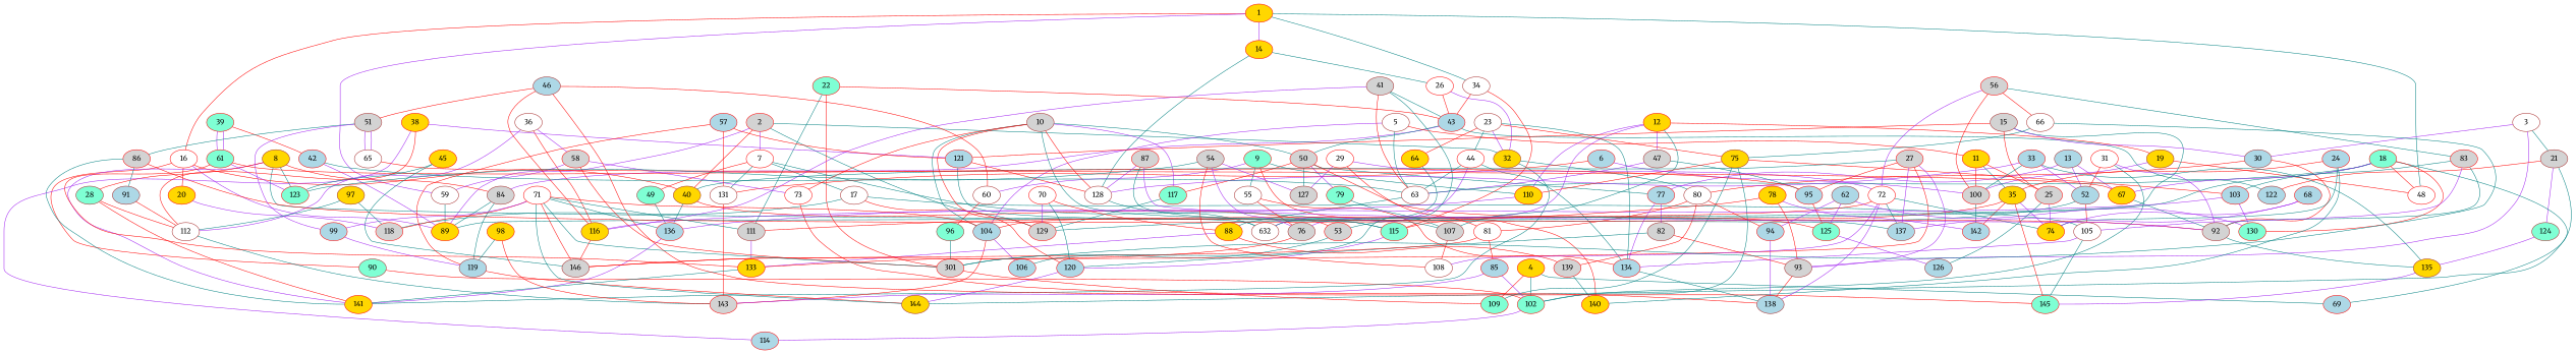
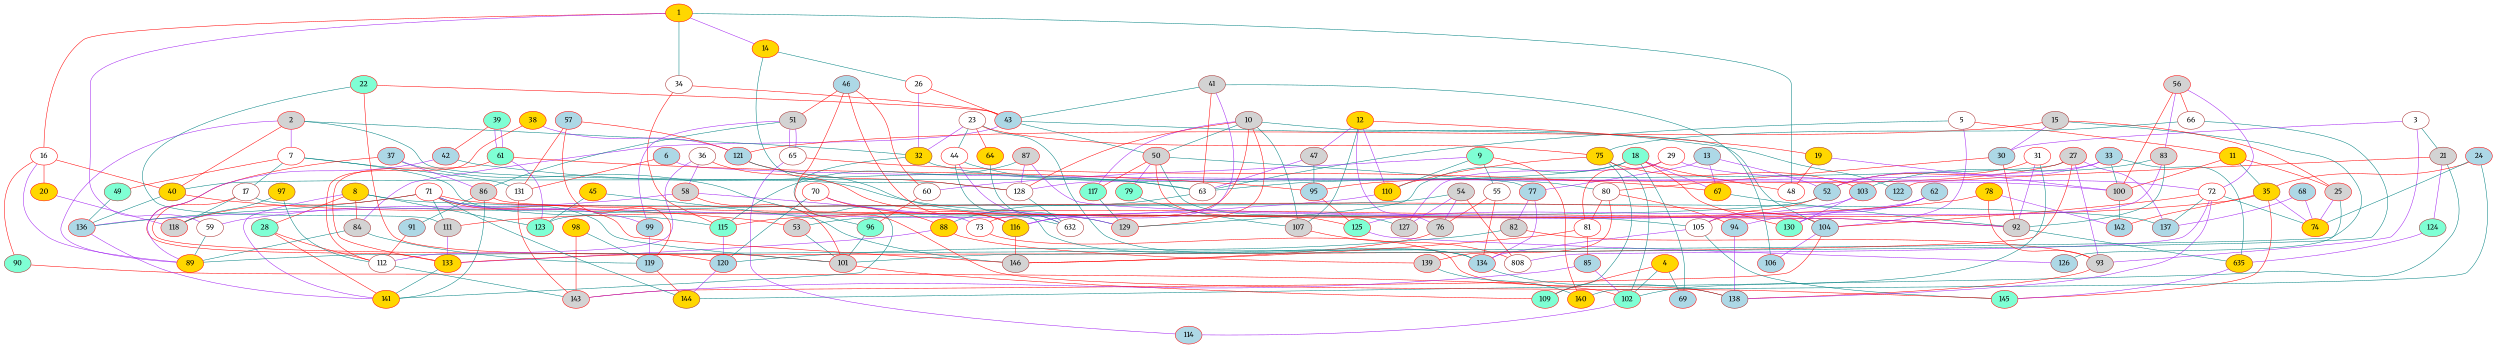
  graph {
    fontname=Merriweather
    node [color=red fillcolor=lightblue fontname=Merriweather style=filled]
    edge [color=red fontname=Merriweather]
    1 [fillcolor=gold]
    14 [fillcolor=gold]
    16 [fillcolor=white]
    34 [color=brown fillcolor=white]
    48 [fillcolor=white]
    59 [color=brown fillcolor=white]
    128 [color=brown fillcolor=white]
    26 [fillcolor=white]
    40 [color=brown fillcolor=gold]
    89 [fillcolor=gold]
    20 [fillcolor=gold]
    90 [color=brown fillcolor=aquamarine]
    115 [fillcolor=aquamarine]
    43
    2 [fillcolor=lightgrey]
    7 [fillcolor=white]
    32 [color=brown fillcolor=gold]
    129 [fillcolor=lightgrey]
    131 [color=brown fillcolor=white]
    17 [color=brown fillcolor=white]
    49 [color=brown fillcolor=aquamarine]
    141 [fillcolor=gold]
    80 [color=brown fillcolor=white]
    53 [fillcolor=lightgrey]
    136
    3 [color=brown fillcolor=white]
    21 [color=brown fillcolor=lightgrey]
    30 [color=brown]
    93 [color=brown fillcolor=lightgrey]
    122 [color=brown]
    124 [color=brown fillcolor=aquamarine]
    144 [color=brown fillcolor=gold]
    92 [color=brown fillcolor=lightgrey]
    138 [color=brown]
    4 [fillcolor=gold]
    69
    102 [fillcolor=aquamarine]
    109 [fillcolor=aquamarine]
    114
    5 [color=brown fillcolor=white]
    11 [fillcolor=gold]
    63 [color=brown fillcolor=white]
    104 [color=brown]
    100 [fillcolor=lightgrey]
    25 [fillcolor=lightgrey]
    35 [color=brown fillcolor=gold]
    88 [fillcolor=gold]
    106
    143 [fillcolor=lightgrey]
    6
    142
    105 [color=brown fillcolor=white]
    118 [fillcolor=lightgrey]
    120
    8 [color=brown fillcolor=gold]
    28 [color=brown fillcolor=aquamarine]
    84 [color=brown fillcolor=lightgrey]
    123 [fillcolor=aquamarine]
    137 [color=brown]
    112 [color=brown fillcolor=white]
    119 [color=brown]
    9 [fillcolor=aquamarine]
    55 [color=brown fillcolor=white]
    60 [color=brown fillcolor=white]
    110 [fillcolor=gold]
    140 [fillcolor=gold]
    76 [color=brown fillcolor=lightgrey]
    134
    96 [color=brown fillcolor=aquamarine]
    10 [color=brown fillcolor=lightgrey]
    50 [fillcolor=lightgrey]
    73 [fillcolor=white]
    107 [color=brown fillcolor=lightgrey]
    117 [fillcolor=aquamarine]
    77
    127 [color=brown fillcolor=lightgrey]
    79 [fillcolor=aquamarine]
    125 [fillcolor=aquamarine]
-   108 [color=brown fillcolor=white]
+   108 [color=brown fillcolor=white label=808]
    n80 [color=brown fillcolor=white label=632]
    74 [fillcolor=gold]
    126 [color=brown]
    145 [fillcolor=aquamarine]
    12 [fillcolor=gold]
    19 [color=brown fillcolor=gold]
    47 [color=brown fillcolor=lightgrey]
    95
    146 [color=brown fillcolor=lightgrey]
    13 [color=brown]
    52 [color=brown]
    67 [fillcolor=gold]
    82 [color=brown fillcolor=lightgrey]
    15 [color=brown fillcolor=lightgrey]
    121
    18 [fillcolor=aquamarine]
    130 [fillcolor=aquamarine]
-   135 [color=brown fillcolor=gold]
+   135 [color=brown fillcolor=gold label=635]
    22 [fillcolor=aquamarine]
-   101 [fillcolor=lightgrey label=301]
+   101 [fillcolor=lightgrey]
    111 [color=brown fillcolor=lightgrey]
    133 [fillcolor=gold]
    23 [color=brown fillcolor=white]
    44 [fillcolor=white]
    64 [fillcolor=gold]
    75 [color=brown fillcolor=gold]
    103
    24
    27 [fillcolor=lightgrey]
    29 [fillcolor=white]
    72 [fillcolor=white]
    81 [fillcolor=white]
    85
    94
    139 [fillcolor=lightgrey]
    31 [fillcolor=white]
    33
    36 [color=brown fillcolor=white]
    58 [fillcolor=lightgrey]
    116 [color=brown fillcolor=gold]
+   37
    86 [fillcolor=lightgrey]
    91 [color=brown]
    38 [fillcolor=gold]
    39 [fillcolor=aquamarine]
    42
    61 [fillcolor=aquamarine]
    41 [color=brown fillcolor=lightgrey]
    45 [fillcolor=gold]
    46 [color=brown]
    51 [color=brown fillcolor=lightgrey]
    65 [color=brown fillcolor=white]
    99
    54 [color=brown fillcolor=lightgrey]
    56 [fillcolor=lightgrey]
    66 [color=brown fillcolor=white]
    83 [fillcolor=lightgrey]
    57
    62 [color=brown]
    68
    70 [fillcolor=white]
    71 [fillcolor=white]
    78 [fillcolor=gold]
    87 [fillcolor=lightgrey]
    97 [color=brown fillcolor=gold]
    98 [fillcolor=gold]
    1 -- 14 [color=purple]
    1 -- 16
    1 -- 34 [color=teal]
    1 -- 48 [color=teal]
    1 -- 59 [color=purple]
    14 -- 128 [color=teal]
    14 -- 26 [color=teal]
    16 -- 40
    16 -- 89 [color=purple]
    16 -- 20
    16 -- 90
    34 -- 115
    34 -- 43
    59 -- 89 [color=teal]
    128 -- n80 [color=teal]
    26 -- 43
    26 -- 32 [color=purple]
    40 -- 53
    40 -- 136 [color=teal]
    20 -- 118 [color=purple]
    90 -- 102
    115 -- 120 [color=purple]
    43 -- 122 [color=teal]
    43 -- 84 [color=purple]
    43 -- 50 [color=teal]
    2 -- 40
    2 -- 89 [color=purple]
    2 -- 7 [color=purple]
    2 -- 32 [color=teal]
    2 -- 129 [color=teal]
    7 -- 115 [color=teal]
    7 -- 131 [color=teal]
    7 -- 17 [color=teal]
    7 -- 49
    32 -- 141 [color=teal]
    32 -- 80 [color=teal]
    131 -- 143
    17 -- 105 [color=teal]
    17 -- 118 [color=teal]
    17 -- 120
    49 -- 136 [color=teal]
    80 -- 81
    80 -- 94
    80 -- 139
    53 -- 101 [color=teal]
    136 -- 141 [color=purple]
    3 -- 21 [color=teal]
    3 -- 30 [color=purple]
    3 -- 93 [color=purple]
    21 -- 122
    21 -- 124 [color=purple]
    21 -- 144 [color=teal]
    30 -- 80
    30 -- 92
    93 -- 138
    124 -- 135 [color=purple]
    92 -- 135 [color=teal]
    4 -- 69 [color=teal]
    4 -- 102 [color=teal]
    4 -- 109
    102 -- 114 [color=purple]
    5 -- 11
    5 -- 63 [color=teal]
    5 -- 104 [color=purple]
    11 -- 100
    11 -- 25
    11 -- 35 [color=teal]
    63 -- 88 [color=teal]
    104 -- 106 [color=purple]
    104 -- 143
    100 -- 142 [color=teal]
    25 -- 74 [color=purple]
    25 -- 126 [color=teal]
    35 -- 115
    35 -- 142
    35 -- 74 [color=purple]
    35 -- 145
    88 -- 133 [color=purple]
    88 -- 139
    6 -- 131
    6 -- 100 [color=purple]
    105 -- 134 [color=purple]
    105 -- 145 [color=teal]
    120 -- 144 [color=purple]
    8 -- 141 [color=purple]
    8 -- 28
    8 -- 84
    8 -- 123 [color=teal]
    8 -- 137 [color=teal]
    28 -- 141
    28 -- 112
    84 -- 89 [color=teal]
    84 -- 119 [color=teal]
    112 -- 143 [color=teal]
    119 -- 144
    9 -- 55 [color=teal]
    9 -- 60 [color=purple]
    9 -- 110 [color=teal]
    9 -- 140
    55 -- 76
    55 -- 134
    60 -- 96
    110 -- 136 [color=purple]
    76 -- 146
    134 -- 138 [color=teal]
    96 -- 101 [color=teal]
    10 -- 128
    10 -- 129
    10 -- 104 [color=teal]
    10 -- 50 [color=teal]
    10 -- 73
    10 -- 107 [color=teal]
    10 -- 117 [color=purple]
    50 -- 117
    50 -- 77 [color=teal]
    50 -- 127 [color=teal]
    50 -- 79 [color=purple]
    50 -- 125
    73 -- 138
    107 -- 108
    117 -- 129 [color=teal]
    77 -- 134 [color=purple]
    77 -- 82 [color=purple]
    79 -- 107 [color=teal]
    125 -- 126 [color=purple]
    12 -- 110 [color=purple]
    12 -- 76 [color=purple]
    12 -- 107 [color=teal]
    12 -- 19
    12 -- 47 [color=purple]
    19 -- 48
    19 -- 100 [color=purple]
    47 -- 63 [color=purple]
    47 -- 95 [color=teal]
    95 -- 125
    13 -- 77 [color=purple]
    13 -- 52 [color=purple]
    13 -- 67 [color=purple]
    52 -- 53 [color=teal]
    52 -- 105
    67 -- 92 [color=teal]
    82 -- 93
    82 -- 120 [color=teal]
    15 -- 89 [color=teal]
    15 -- 30 [color=purple]
    15 -- 25
    15 -- 121
    121 -- 128
    121 -- n80 [color=teal]
    18 -- 48
    18 -- 129 [color=teal]
    18 -- 69 [color=teal]
    18 -- 63 [color=teal]
    18 -- 67 [color=purple]
    18 -- 130
    135 -- 145 [color=purple]
    22 -- 43
    22 -- 101
    22 -- 111 [color=teal]
    101 -- 109
    111 -- 133 [color=purple]
    133 -- 141 [color=teal]
    23 -- 32 [color=purple]
    23 -- 134 [color=teal]
    23 -- 44 [color=teal]
    23 -- 64
    23 -- 75
    44 -- 63 [color=teal]
    44 -- 134 [color=teal]
    44 -- n80 [color=purple]
    64 -- n80 [color=teal]
    75 -- 102 [color=teal]
    75 -- 109 [color=teal]
    75 -- 110
    75 -- 103
    103 -- 130 [color=purple]
    103 -- 116 [color=purple]
    24 -- 35
    24 -- 140 [color=teal]
    24 -- 74 [color=teal]
    27 -- 40 [color=teal]
    27 -- 93 [color=purple]
    27 -- 137 [color=purple]
    27 -- 95
    27 -- 133
    29 -- 127 [color=purple]
    29 -- 72 [color=purple]
    29 -- 81
    72 -- 138 [color=purple]
    72 -- 104
    72 -- 137 [color=teal]
    72 -- 108 [color=purple]
    72 -- 74 [color=teal]
    81 -- 146
    81 -- 85
    85 -- 102 [color=purple]
    85 -- 143 [color=purple]
    94 -- 138 [color=purple]
    139 -- 140 [color=teal]
    31 -- 92 [color=purple]
    31 -- 102 [color=teal]
    31 -- 52
    33 -- 128 [color=purple]
    33 -- 100 [color=teal]
    33 -- 52 [color=purple]
    33 -- 135 [color=teal]
    36 -- 112 [color=purple]
    36 -- 58 [color=purple]
    36 -- 116
    58 -- 59 [color=purple]
    58 -- 73 [color=purple]
    58 -- 101
    116 -- 146
+   37 -- 96 [color=teal]
+   37 -- 133
+   37 -- 86 [color=purple]
    86 -- 141 [color=teal]
    86 -- 92
    86 -- 91 [color=teal]
    91 -- 112
-   38 -- 114 [color=purple]
+   65 -- 114 [color=purple]
    38 -- 112
    38 -- 121 [color=purple]
    39 -- 42
    39 -- 61 [color=purple]
    39 -- 61 [color=purple]
    42 -- 89 [color=purple]
    42 -- 63 [color=teal]
    61 -- 123 [color=purple]
    61 -- 95
    61 -- 133
    41 -- 43 [color=teal]
    41 -- 63
    41 -- 106 [color=teal]
    41 -- 116 [color=purple]
    45 -- 123 [color=teal]
    45 -- 146 [color=teal]
    46 -- 60
    46 -- 145
    46 -- 116
    46 -- 51
    51 -- 86 [color=teal]
    51 -- 65 [color=purple]
    51 -- 65 [color=purple]
    51 -- 99 [color=purple]
    65 -- 67
    99 -- 119 [color=purple]
    54 -- 123 [color=teal]
    54 -- 76 [color=purple]
    54 -- 127 [color=purple]
    54 -- 108
    56 -- 100
    56 -- 72 [color=purple]
    56 -- 66
-   56 -- 83 [color=teal]
+   56 -- 83 [color=purple]
    66 -- 101 [color=teal]
    66 -- 75 [color=teal]
    83 -- 92 [color=teal]
    83 -- 105 [color=purple]
    83 -- 103 [color=teal]
    57 -- 131
    57 -- 119
    57 -- 121
    62 -- 125 [color=purple]
    62 -- 130 [color=purple]
    62 -- 94 [color=purple]
    68 -- 137 [color=purple]
    68 -- 74 [color=purple]
    70 -- 129 [color=purple]
    70 -- 88
    70 -- 120 [color=teal]
    71 -- 136 [color=teal]
    71 -- 144 [color=teal]
    71 -- 104
    71 -- 118
    71 -- 146
    71 -- 101 [color=teal]
    71 -- 111 [color=teal]
    71 -- 99 [color=purple]
    78 -- 93
    78 -- 142 [color=purple]
    78 -- 111
    87 -- 128 [color=purple]
    87 -- 115 [color=teal]
    87 -- 92 [color=purple]
    97 -- 118 [color=teal]
    97 -- 112 [color=teal]
    98 -- 143
    98 -- 119 [color=teal]
  }
